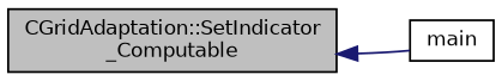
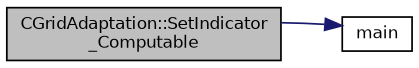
  digraph {
    rankdir=LR
    node [color=black fontname=Helvetica fontsize=10 shape=record style=filled]
    n1 [fillcolor=grey75 fontcolor=black height=0.2 label="CGridAdaptation::SetIndicator\l_Computable" width=0.4]
    n2 [fillcolor=white height=0.2 label=main width=0.4]
-   n1 -> n2 [color=midnightblue dir=back fontname=Helvetica fontsize=10 labelfontname=Helvetica labelfontsize=10 style=solid]
+   n2 -> n1 [color=midnightblue dir=back fontname=Helvetica fontsize=10 labelfontname=Helvetica labelfontsize=10 style=solid]
  }
